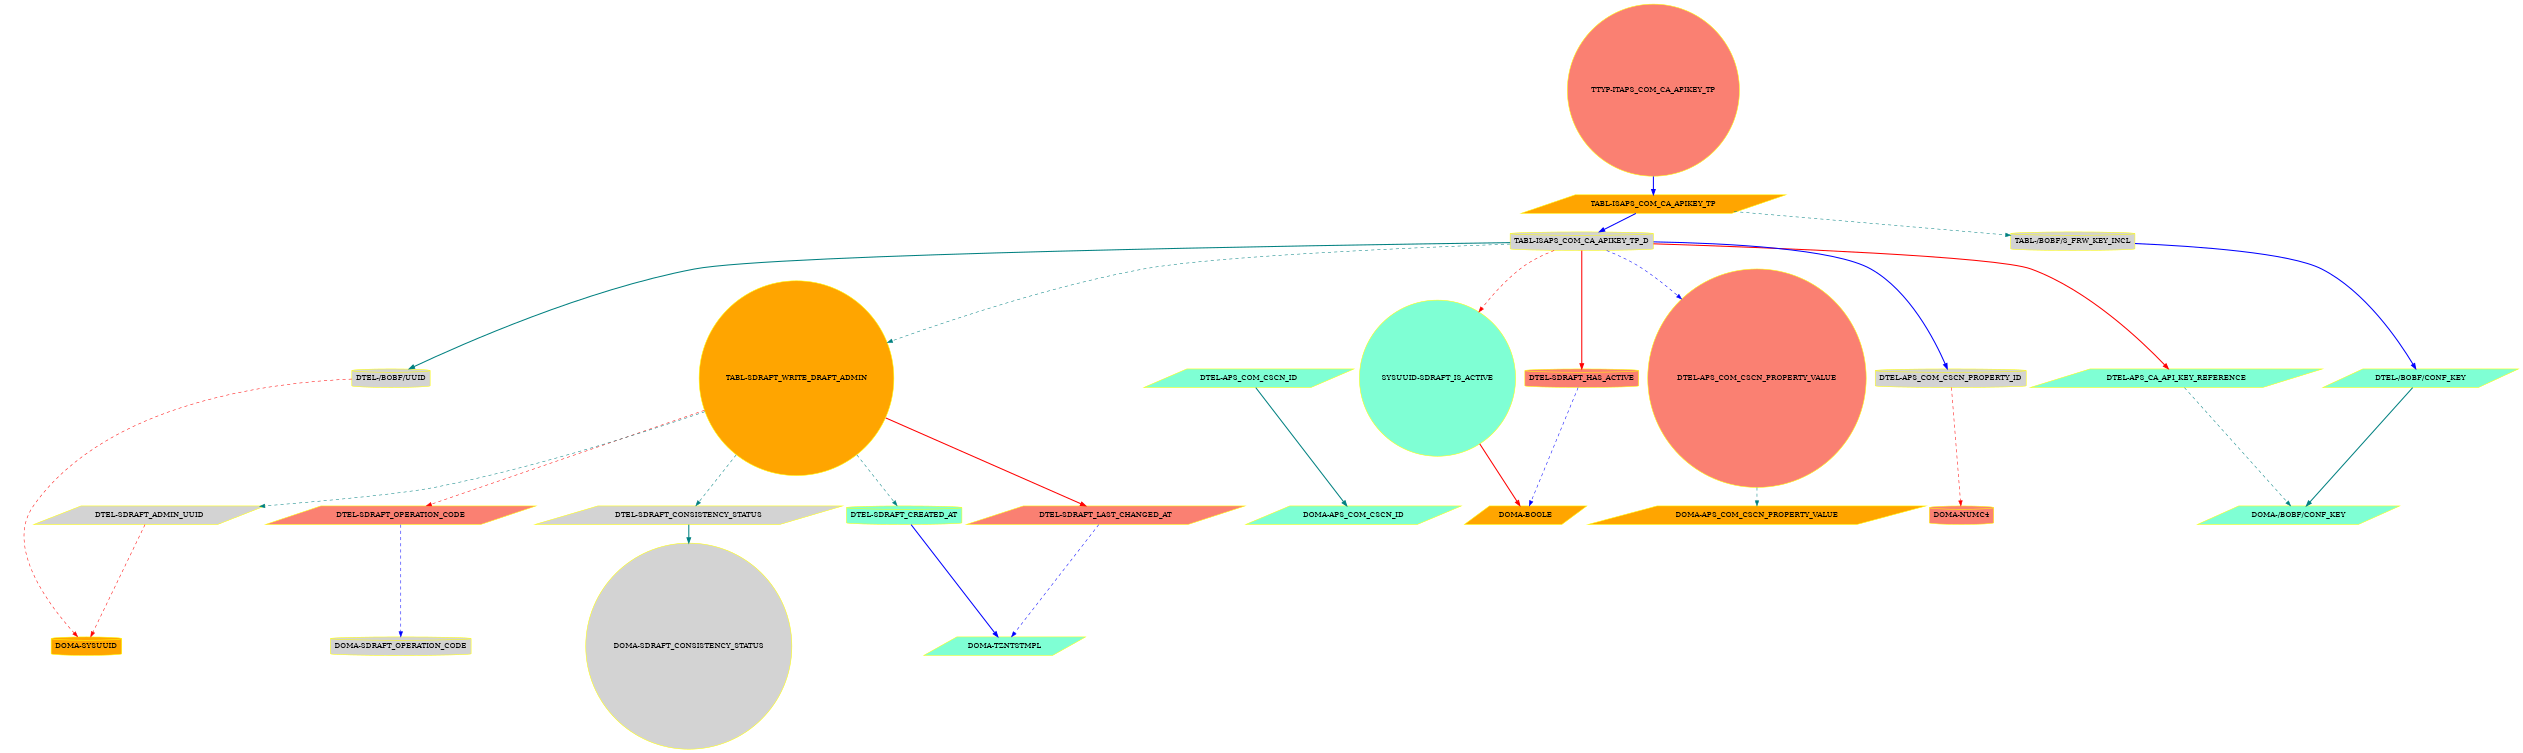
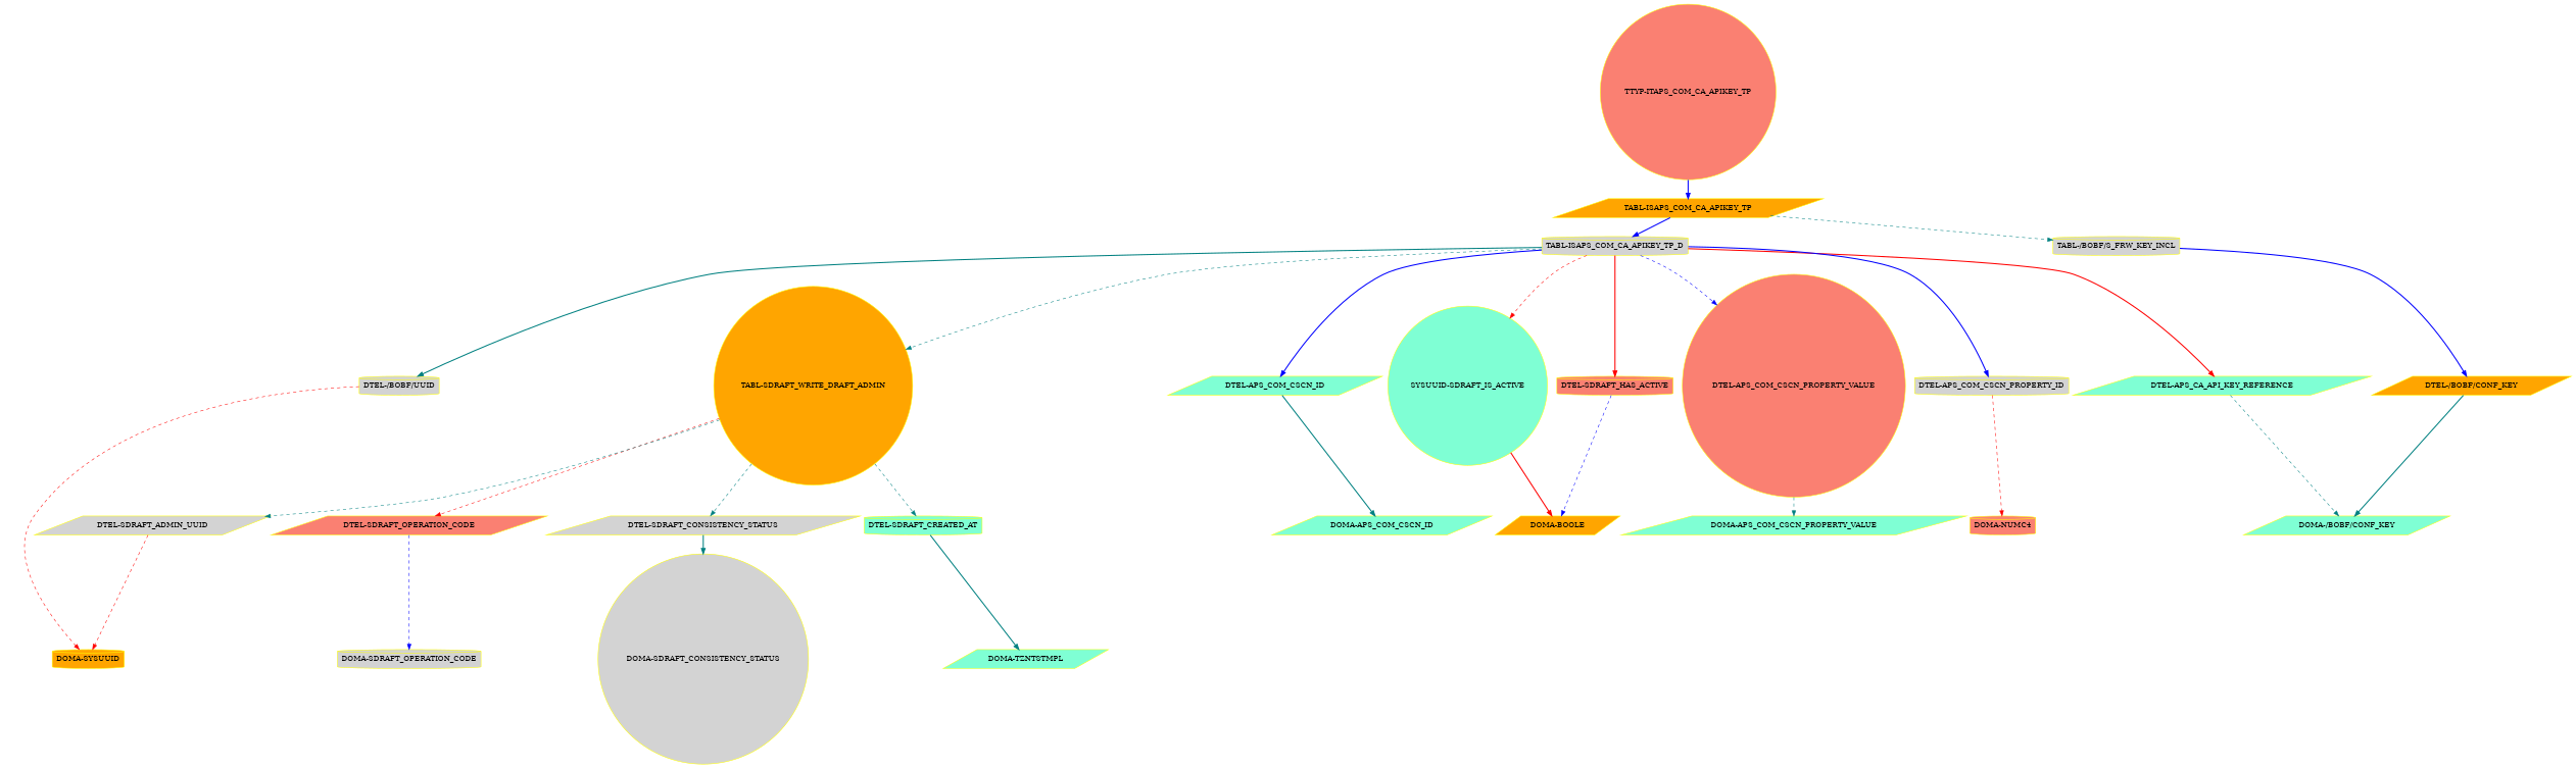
  digraph {
    node [color=yellow fillcolor=aquamarine shape=parallelogram style=filled]
    edge [color=teal style=dashed]
    "TTYP-ITAPS_COM_CA_APIKEY_TP" [fillcolor=salmon shape=circle]
    "TABL-ISAPS_COM_CA_APIKEY_TP" [fillcolor=orange]
    "TABL-ISAPS_COM_CA_APIKEY_TP_D" [fillcolor=lightgrey shape=cylinder]
    "TABL-/BOBF/S_FRW_KEY_INCL" [fillcolor=lightgrey shape=cylinder]
    n5 [label="SYSUUID-SDRAFT_IS_ACTIVE" shape=circle]
    "TABL-SDRAFT_WRITE_DRAFT_ADMIN" [fillcolor=orange shape=circle]
    "DTEL-SDRAFT_HAS_ACTIVE" [fillcolor=salmon shape=cylinder]
    "DTEL-/BOBF/UUID" [fillcolor=lightgrey shape=cylinder]
    "DTEL-APS_COM_CSCN_ID"
    "DTEL-APS_CA_API_KEY_REFERENCE"
    "DTEL-APS_COM_CSCN_PROPERTY_VALUE" [fillcolor=salmon shape=circle]
    "DTEL-APS_COM_CSCN_PROPERTY_ID" [fillcolor=lightgrey shape=cylinder]
-   "DTEL-/BOBF/CONF_KEY"
+   "DTEL-/BOBF/CONF_KEY" [fillcolor=orange]
    "DOMA-BOOLE" [fillcolor=orange]
    "DTEL-SDRAFT_OPERATION_CODE" [fillcolor=salmon]
    "DTEL-SDRAFT_CONSISTENCY_STATUS" [fillcolor=lightgrey]
    "DTEL-SDRAFT_ADMIN_UUID" [fillcolor=lightgrey]
-   "DTEL-SDRAFT_LAST_CHANGED_AT" [fillcolor=salmon]
    "DTEL-SDRAFT_CREATED_AT" [shape=cylinder]
    "DOMA-SYSUUID" [fillcolor=orange shape=cylinder]
    "DOMA-APS_COM_CSCN_ID"
    "DOMA-/BOBF/CONF_KEY"
-   "DOMA-APS_COM_CSCN_PROPERTY_VALUE" [fillcolor=orange]
+   "DOMA-APS_COM_CSCN_PROPERTY_VALUE"
    "DOMA-NUMC4" [fillcolor=salmon shape=cylinder]
    "DOMA-SDRAFT_OPERATION_CODE" [fillcolor=lightgrey shape=cylinder]
    "DOMA-SDRAFT_CONSISTENCY_STATUS" [fillcolor=lightgrey shape=circle]
    "DOMA-TZNTSTMPL"
    "TTYP-ITAPS_COM_CA_APIKEY_TP" -> "TABL-ISAPS_COM_CA_APIKEY_TP" [color=blue style=bold]
    "TABL-ISAPS_COM_CA_APIKEY_TP" -> "TABL-ISAPS_COM_CA_APIKEY_TP_D" [color=blue style=bold]
    "TABL-ISAPS_COM_CA_APIKEY_TP" -> "TABL-/BOBF/S_FRW_KEY_INCL"
    "TABL-ISAPS_COM_CA_APIKEY_TP_D" -> n5 [color=red]
    "TABL-ISAPS_COM_CA_APIKEY_TP_D" -> "TABL-SDRAFT_WRITE_DRAFT_ADMIN"
    "TABL-ISAPS_COM_CA_APIKEY_TP_D" -> "DTEL-SDRAFT_HAS_ACTIVE" [color=red style=bold]
    "TABL-ISAPS_COM_CA_APIKEY_TP_D" -> "DTEL-/BOBF/UUID" [style=bold]
+   "TABL-ISAPS_COM_CA_APIKEY_TP_D" -> "DTEL-APS_COM_CSCN_ID" [color=blue style=bold]
    "TABL-ISAPS_COM_CA_APIKEY_TP_D" -> "DTEL-APS_CA_API_KEY_REFERENCE" [color=red style=bold]
    "TABL-ISAPS_COM_CA_APIKEY_TP_D" -> "DTEL-APS_COM_CSCN_PROPERTY_VALUE" [color=blue]
    "TABL-ISAPS_COM_CA_APIKEY_TP_D" -> "DTEL-APS_COM_CSCN_PROPERTY_ID" [color=blue style=bold]
    "TABL-/BOBF/S_FRW_KEY_INCL" -> "DTEL-/BOBF/CONF_KEY" [color=blue style=bold]
    n5 -> "DOMA-BOOLE" [color=red style=bold]
    "TABL-SDRAFT_WRITE_DRAFT_ADMIN" -> "DTEL-SDRAFT_OPERATION_CODE" [color=red]
    "TABL-SDRAFT_WRITE_DRAFT_ADMIN" -> "DTEL-SDRAFT_CONSISTENCY_STATUS"
    "TABL-SDRAFT_WRITE_DRAFT_ADMIN" -> "DTEL-SDRAFT_ADMIN_UUID"
-   "TABL-SDRAFT_WRITE_DRAFT_ADMIN" -> "DTEL-SDRAFT_LAST_CHANGED_AT" [color=red style=bold]
    "TABL-SDRAFT_WRITE_DRAFT_ADMIN" -> "DTEL-SDRAFT_CREATED_AT"
    "DTEL-SDRAFT_HAS_ACTIVE" -> "DOMA-BOOLE" [color=blue]
    "DTEL-/BOBF/UUID" -> "DOMA-SYSUUID" [color=red]
    "DTEL-APS_COM_CSCN_ID" -> "DOMA-APS_COM_CSCN_ID" [style=bold]
    "DTEL-APS_CA_API_KEY_REFERENCE" -> "DOMA-/BOBF/CONF_KEY"
    "DTEL-APS_COM_CSCN_PROPERTY_VALUE" -> "DOMA-APS_COM_CSCN_PROPERTY_VALUE"
    "DTEL-APS_COM_CSCN_PROPERTY_ID" -> "DOMA-NUMC4" [color=red]
    "DTEL-/BOBF/CONF_KEY" -> "DOMA-/BOBF/CONF_KEY" [style=bold]
    "DTEL-SDRAFT_OPERATION_CODE" -> "DOMA-SDRAFT_OPERATION_CODE" [color=blue]
    "DTEL-SDRAFT_CONSISTENCY_STATUS" -> "DOMA-SDRAFT_CONSISTENCY_STATUS" [style=bold]
    "DTEL-SDRAFT_ADMIN_UUID" -> "DOMA-SYSUUID" [color=red]
-   "DTEL-SDRAFT_LAST_CHANGED_AT" -> "DOMA-TZNTSTMPL" [color=blue]
-   "DTEL-SDRAFT_CREATED_AT" -> "DOMA-TZNTSTMPL" [color=blue style=bold]
+   "DTEL-SDRAFT_CREATED_AT" -> "DOMA-TZNTSTMPL" [style=bold]
  }
